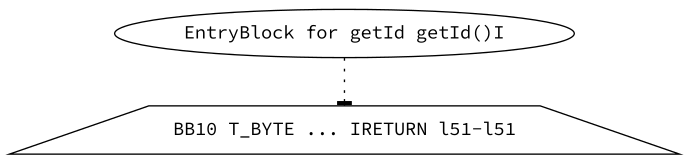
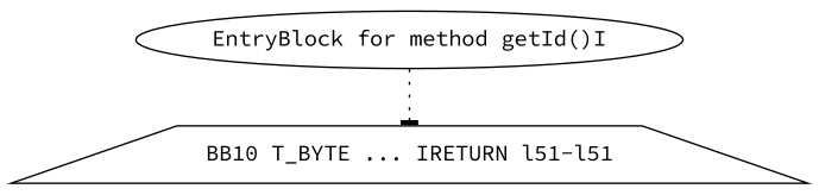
  digraph {
    fontname="Source Code Pro"
    node [fontname="Source Code Pro"]
    n1 [label="BB10 T_BYTE ... IRETURN l51-l51" shape=trapezium]
-   n2 [label="EntryBlock for getId getId()I" shape=ellipse]
+   n2 [label="EntryBlock for method getId()I" shape=ellipse]
    n2 -> n1 [style=dotted arrowhead=tee fontname="Source Code Pro"]
  }
